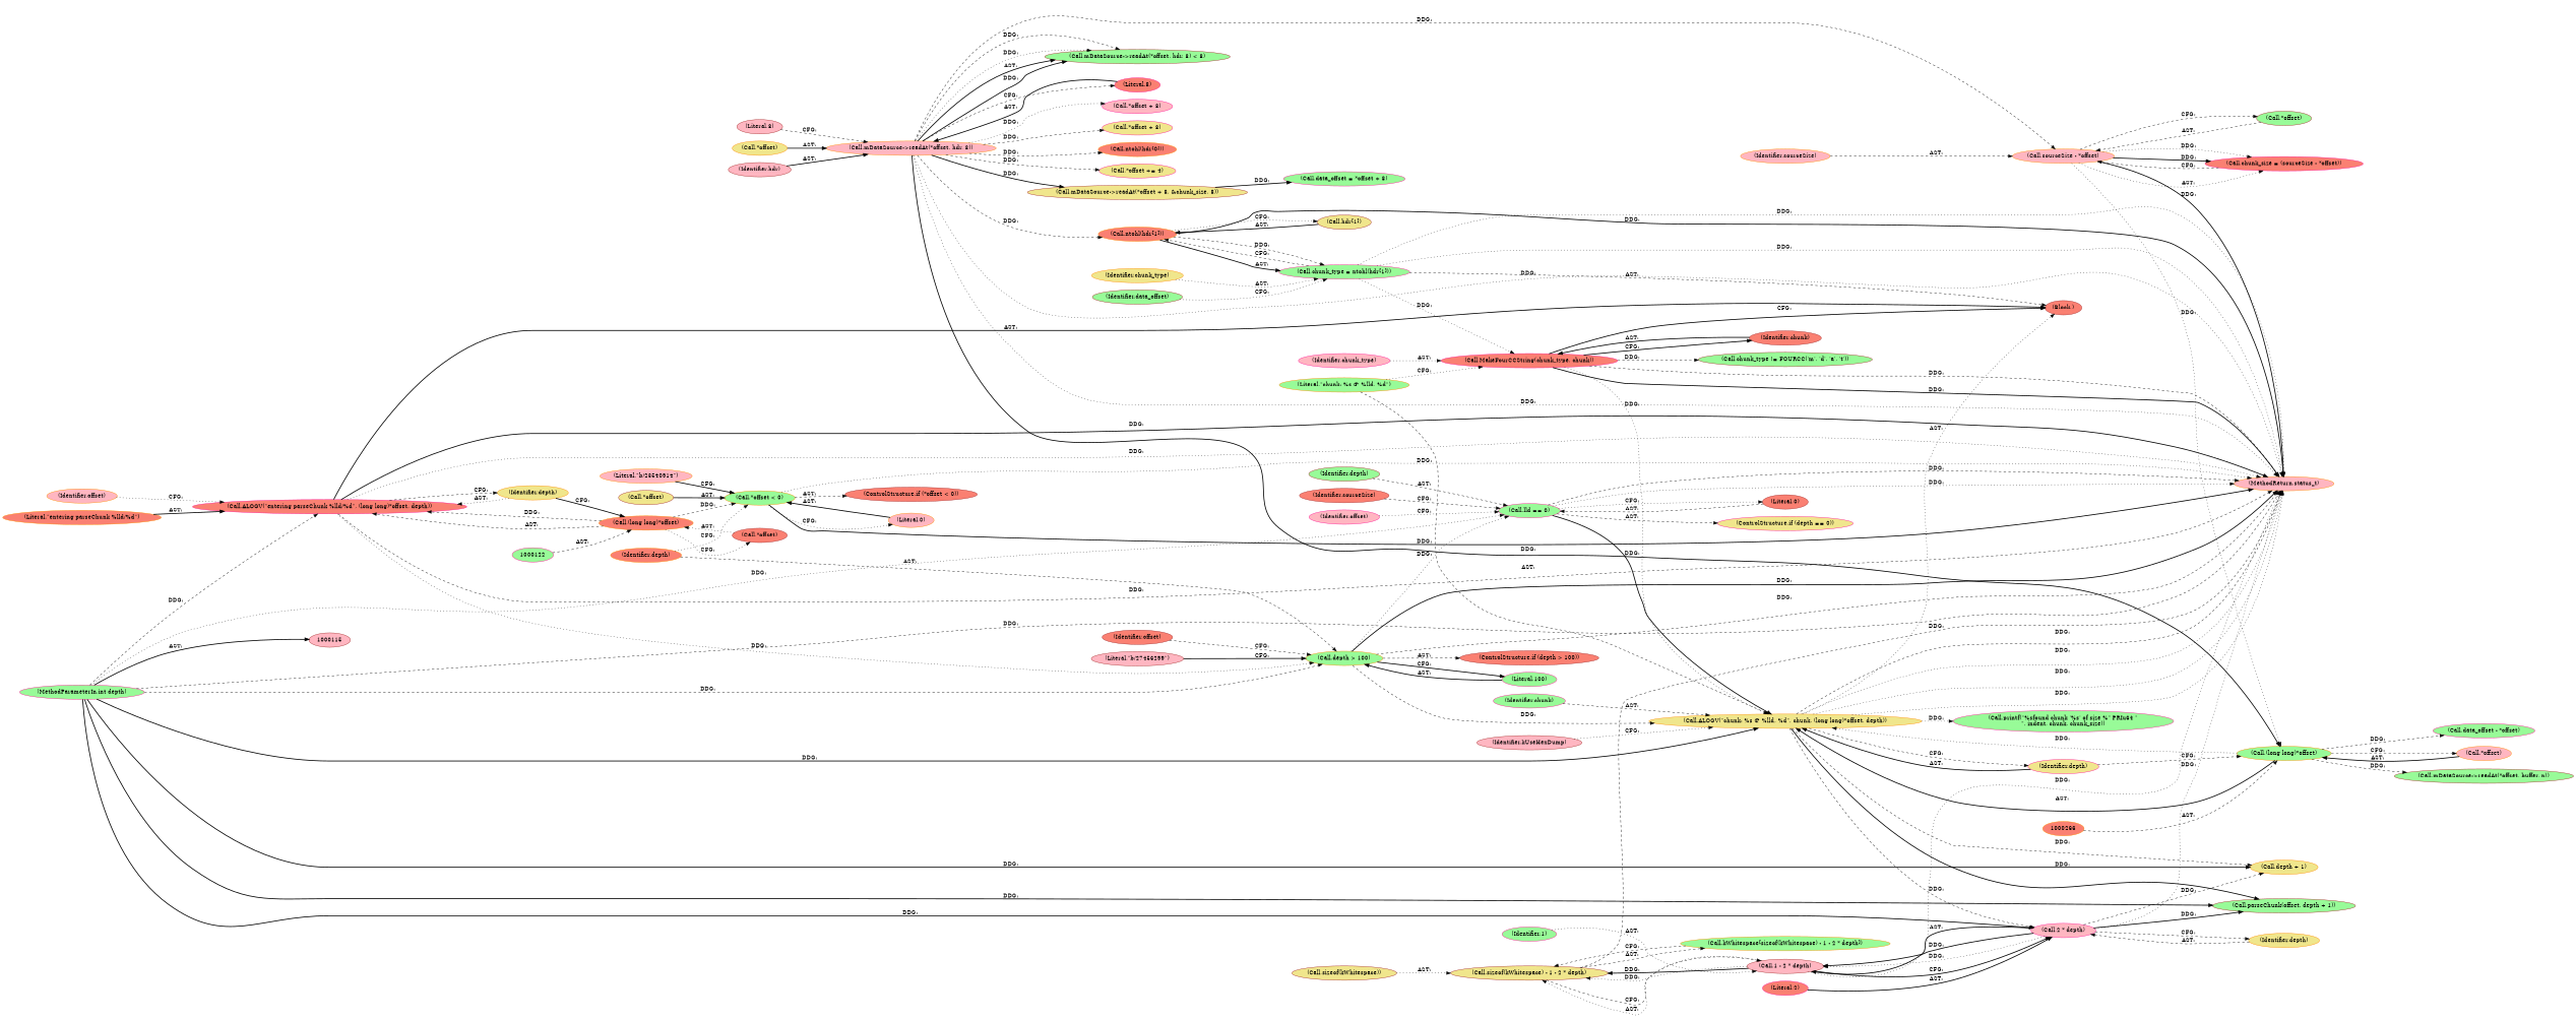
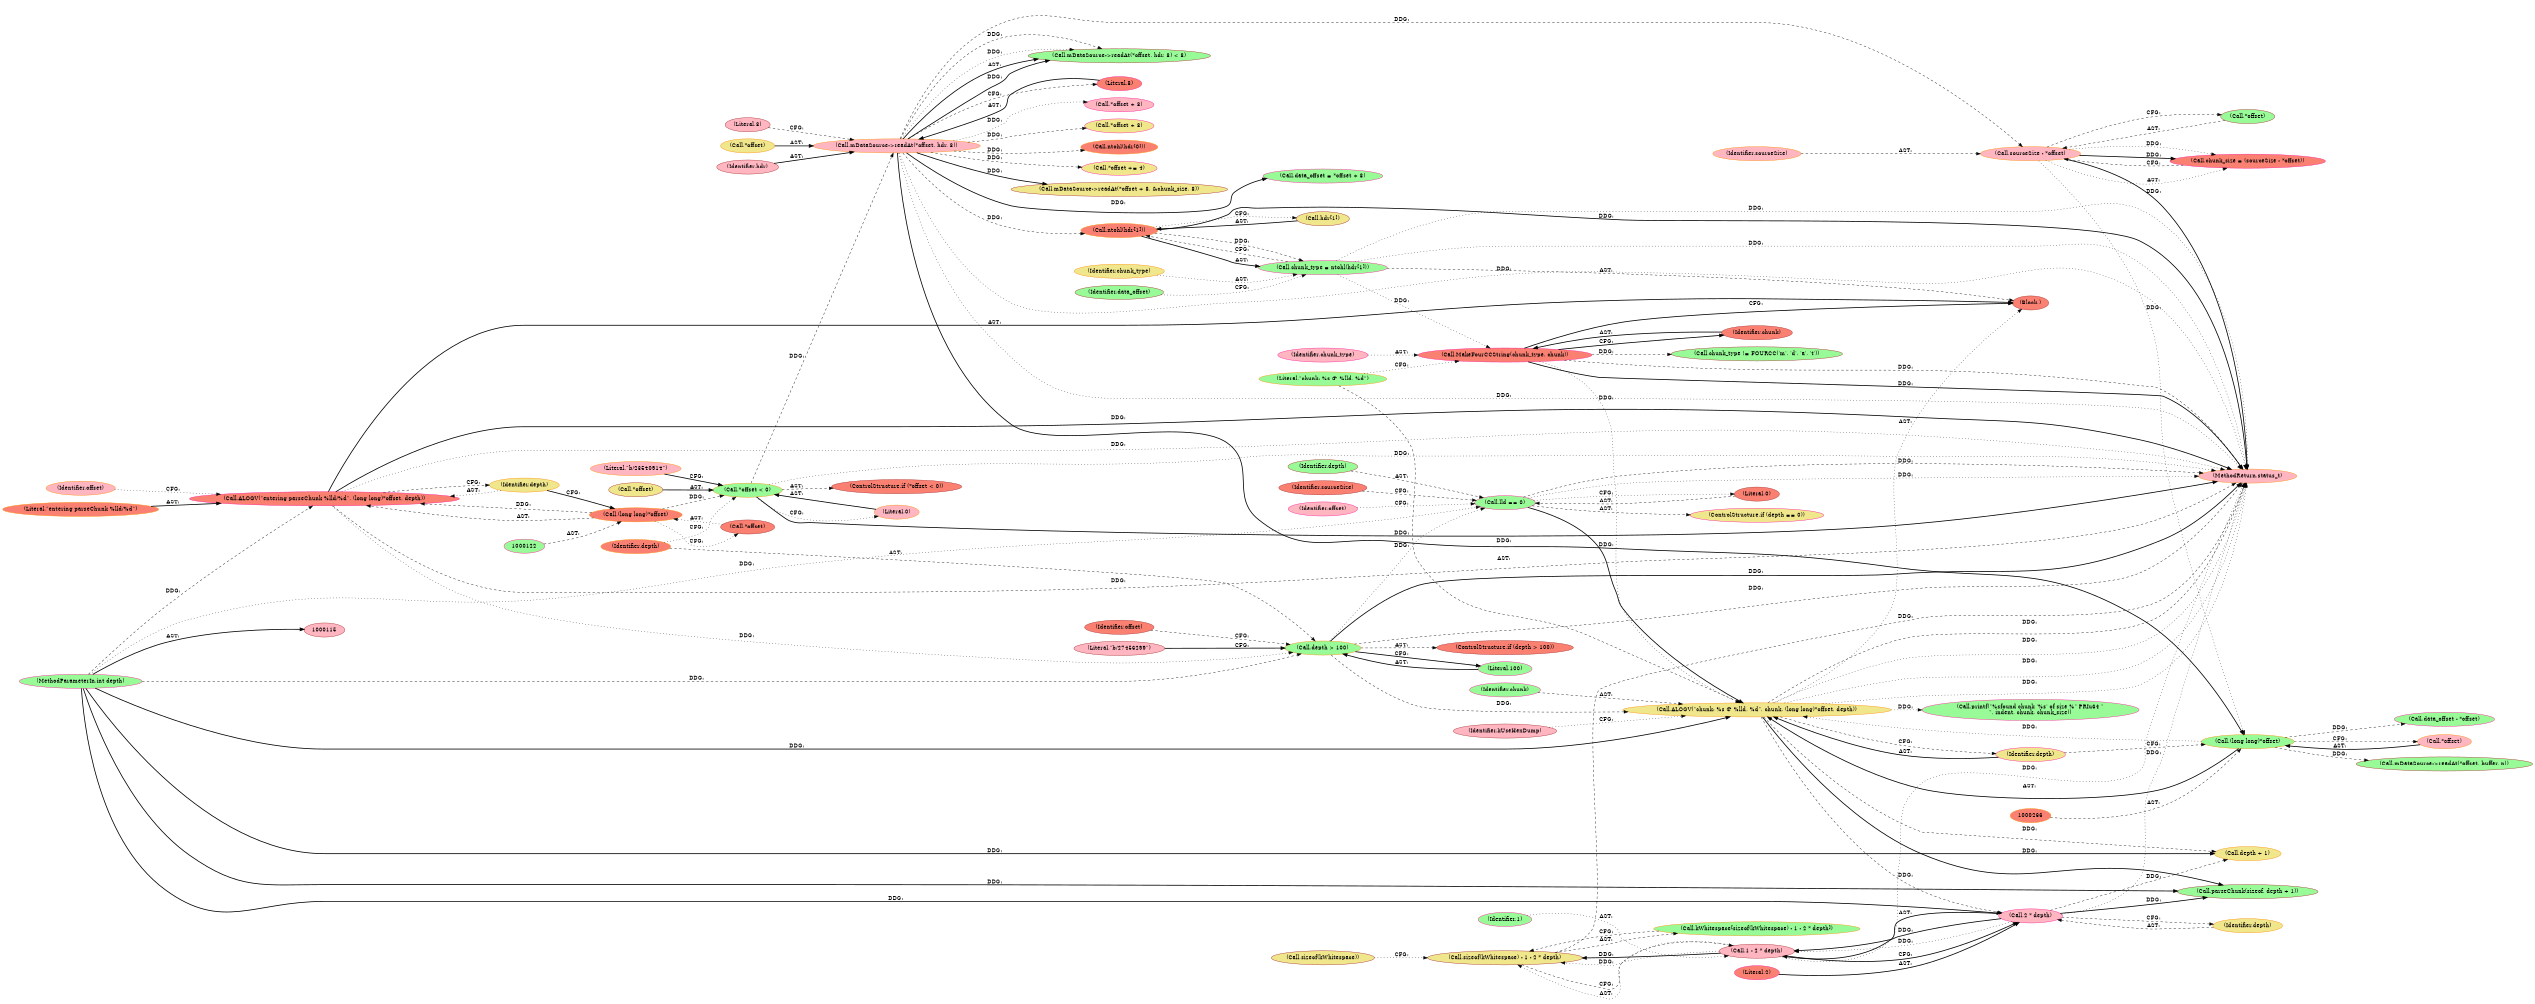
  digraph {
    rankdir=LR
    node [color=brown fillcolor=palegreen style=filled]
    edge [style=dashed]
    n1 [fillcolor=khaki label="(Call,sizeof(kWhitespace) - 1 - 2 * depth)"]
    n2 [fillcolor=lightpink label="(Call,1 - 2 * depth)"]
    n3 [color=darkorange label="(Call,kWhitespace[sizeof(kWhitespace) - 1 - 2 * depth])"]
    n4 [color=darkorange fillcolor=lightpink label="(MethodReturn,status_t)"]
    n5 [color=deeppink fillcolor=lightpink label="(Call,2 * depth)"]
    n6 [color=darkorange fillcolor=khaki label="(Identifier,depth)"]
-   n7 [label="(Call,parseChunk(offset, depth + 1))"]
+   n7 [label="(Call,parseChunk(sizeof, depth + 1))"]
    n8 [color=darkorange fillcolor=khaki label="(Call,depth + 1)"]
    n9 [color=darkorange fillcolor=khaki label="(Call,ALOGV(\"chunk: %s @ %lld, %d\", chunk, (long long)*offset, depth))"]
    n10 [color=deeppink fillcolor=khaki label="(Identifier,depth)"]
    n11 [color=deeppink label="(Call,printf(\"%sfound chunk '%s' of size %\" PRIu64 \"\n\", indent, chunk, chunk_size))"]
    n12 [fillcolor=salmon label="(Block,)"]
    n13 [color=darkorange label="(Call,(long long)*offset)"]
    n14 [color=deeppink fillcolor=salmon label="(Call,MakeFourCCString(chunk_type, chunk))"]
    n15 [label="(Call,chunk_type != FOURCC('m', 'd', 'a', 't'))"]
    n16 [fillcolor=salmon label="(Identifier,chunk)"]
    n17 [color=deeppink label="(Call,chunk_type = ntohl(hdr[1]))"]
    n18 [color=darkorange fillcolor=salmon label="(Call,ntohl(hdr[1]))"]
    n19 [fillcolor=khaki label="(Call,hdr[1])"]
    n20 [color=darkorange fillcolor=lightpink label="(Call,mDataSource->readAt(*offset, hdr, 8))"]
    n21 [color=darkorange fillcolor=lightpink label="(Call,sourceSize - *offset)"]
    n22 [color=deeppink label="(Call,data_offset = *offset + 8)"]
    n23 [fillcolor=khaki label="(Call,mDataSource->readAt(*offset + 8, &chunk_size, 8))"]
    n24 [color=deeppink fillcolor=khaki label="(Call,*offset + 8)"]
    n25 [color=darkorange fillcolor=salmon label="(Call,ntohl(hdr[0]))"]
    n26 [color=deeppink fillcolor=khaki label="(Call,*offset += 4)"]
    n27 [label="(Call,mDataSource->readAt(*offset, hdr, 8) < 8)"]
    n28 [color=deeppink fillcolor=salmon label="(Literal,8)"]
    n29 [color=deeppink fillcolor=lightpink label="(Call,*offset + 8)"]
    n30 [color=deeppink label="(Call,data_offset - *offset)"]
    n31 [color=darkorange fillcolor=lightpink label="(Call,*offset)"]
    n32 [label="(Call,mDataSource->readAt(*offset, buffer, n))"]
    n33 [label="(Call,*offset)"]
    n34 [color=deeppink fillcolor=salmon label="(Call,chunk_size = (sourceSize - *offset))"]
    n35 [color=darkorange label="(Call,*offset < 0)"]
    n36 [color=darkorange fillcolor=lightpink label="(Literal,0)"]
    n37 [fillcolor=salmon label="(ControlStructure,if (*offset < 0))"]
    n38 [color=darkorange fillcolor=salmon label="(Call,(long long)*offset)"]
    n39 [color=deeppink fillcolor=salmon label="(Call,ALOGV(\"entering parseChunk %lld/%d\", (long long)*offset, depth))"]
    n40 [fillcolor=salmon label="(Call,*offset)"]
    n41 [color=darkorange label="(Call,depth > 100)"]
    n42 [color=darkorange fillcolor=khaki label="(Identifier,depth)"]
    n43 [color=deeppink label="(Call,lld == 0)"]
    n44 [fillcolor=salmon label="(Literal,0)"]
    n45 [color=deeppink fillcolor=khaki label="(ControlStructure,if (depth == 0))"]
    n46 [fillcolor=salmon label="(ControlStructure,if (depth > 100))"]
    n47 [color=deeppink label="(Literal,100)"]
    n48 [color=deeppink label="(MethodParameterIn,int depth)"]
    1000115 [fillcolor=lightpink]
    n50 [label="(Identifier,depth)"]
    n51 [fillcolor=lightpink label="(Literal,\"b/27456299\")"]
    n52 [color=deeppink label="(Identifier,1)"]
    n53 [color=darkorange fillcolor=lightpink label="(Identifier,sourceSize)"]
    n54 [fillcolor=salmon label="(Identifier,offset)"]
    n55 [fillcolor=khaki label="(Call,sizeof(kWhitespace))"]
    n56 [fillcolor=lightpink label="(Identifier,kUseHexDump)"]
    n57 [color=darkorange fillcolor=khaki label="(Identifier,chunk_type)"]
    n58 [color=darkorange fillcolor=salmon label="(Identifier,depth)"]
    n59 [color=deeppink fillcolor=salmon label="(Literal,2)"]
    n60 [fillcolor=salmon label="(Identifier,sourceSize)"]
    n61 [color=darkorange label="(Literal,\"chunk: %s @ %lld, %d\")"]
    n62 [fillcolor=khaki label="(Call,*offset)"]
    n63 [fillcolor=lightpink label="(Literal,8)"]
    n64 [color=darkorange fillcolor=salmon label="(Literal,\"entering parseChunk %lld/%d\")"]
    n65 [label="(Identifier,data_offset)"]
    n66 [color=darkorange fillcolor=khaki label="(Call,*offset)"]
    n67 [color=deeppink fillcolor=lightpink label="(Identifier,offset)"]
    n68 [fillcolor=lightpink label="(Identifier,hdr)"]
    n69 [color=deeppink label="(Identifier,chunk)"]
    n70 [color=deeppink fillcolor=lightpink label="(Identifier,chunk_type)"]
    n71 [color=darkorange fillcolor=lightpink label="(Identifier,offset)"]
    n72 [color=darkorange fillcolor=lightpink label="(Literal,\"b/23540914\")"]
    1000122 [color=deeppink]
    1000266 [color=darkorange fillcolor=salmon]
    n1 -> n2 [label="CFG: "]
    n1 -> n3 [label="AST: "]
    n1 -> n4 [label="DDG: "]
    n2 -> n1 [label="AST: " style=dotted]
    n2 -> n1 [label="DDG: " style=bold]
    n2 -> n1 [label="DDG: " style=dotted]
    n2 -> n4 [label="DDG: " style=dotted]
    n2 -> n5 [label="CFG: " style=bold]
    n3 -> n1 [label="CFG: "]
    n5 -> n2 [label="AST: " style=bold]
    n5 -> n2 [label="DDG: " style=bold]
    n5 -> n2 [label="DDG: " style=dotted]
    n5 -> n4 [label="DDG: " style=dotted]
    n5 -> n6 [label="CFG: "]
    n5 -> n7 [label="DDG: " style=bold]
    n5 -> n8 [label="DDG: "]
    n6 -> n5 [label="AST: "]
    n9 -> n4 [label="DDG: "]
    n9 -> n4 [label="DDG: " style=dotted]
    n9 -> n4 [label="DDG: " style=dotted]
    n9 -> n4 [label="DDG: " style=dotted]
    n9 -> n5 [label="DDG: "]
    n9 -> n7 [label="DDG: " style=bold]
    n9 -> n8 [label="DDG: "]
    n9 -> n10 [label="CFG: "]
    n9 -> n11 [label="DDG: " style=dotted]
    n9 -> n12 [label="AST: " style=dotted]
    n10 -> n9 [label="AST: " style=bold]
    n10 -> n13 [label="CFG: "]
    n13 -> n9 [label="AST: " style=bold]
    n13 -> n9 [label="DDG: " style=dotted]
    n13 -> n30 [label="DDG: "]
    n13 -> n31 [label="CFG: "]
    n13 -> n32 [label="DDG: "]
    n14 -> n4 [label="DDG: " style=bold]
    n14 -> n4 [label="DDG: "]
    n14 -> n9 [label="DDG: " style=dotted]
    n14 -> n12 [label="CFG: " style=bold]
    n14 -> n15 [label="DDG: "]
    n14 -> n16 [label="CFG: " style=bold]
    n16 -> n14 [label="AST: " style=bold]
    n17 -> n4 [label="DDG: " style=dotted]
    n17 -> n4 [label="DDG: " style=dotted]
    n17 -> n12 [label="AST: "]
    n17 -> n14 [label="DDG: " style=dotted]
    n17 -> n18 [label="CFG: "]
    n18 -> n4 [label="DDG: " style=bold]
    n18 -> n17 [label="AST: " style=bold]
    n18 -> n17 [label="DDG: "]
    n18 -> n19 [label="CFG: " style=dotted]
    n19 -> n18 [label="AST: " style=bold]
    n20 -> n4 [label="DDG: " style=dotted]
    n20 -> n4 [label="DDG: " style=dotted]
    n20 -> n13 [label="DDG: " style=bold]
    n20 -> n18 [label="DDG: "]
    n20 -> n21 [label="DDG: "]
-   n23 -> n22 [label="DDG: " style=bold]
+   n20 -> n22 [label="DDG: " style=bold]
    n20 -> n23 [label="DDG: " style=bold]
    n20 -> n24 [label="DDG: "]
    n20 -> n25 [label="DDG: "]
    n20 -> n26 [label="DDG: "]
    n20 -> n27 [label="AST: " style=bold]
    n20 -> n27 [label="DDG: " style=bold]
    n20 -> n27 [label="DDG: "]
    n20 -> n27 [label="DDG: " style=dotted]
    n20 -> n28 [label="CFG: "]
    n20 -> n29 [label="DDG: " style=dotted]
    n21 -> n4 [label="DDG: " style=bold]
    n21 -> n13 [label="DDG: " style=dotted]
    n21 -> n33 [label="CFG: "]
    n21 -> n34 [label="AST: " style=dotted]
    n21 -> n34 [label="DDG: " style=dotted]
    n21 -> n34 [label="DDG: " style=bold]
    n28 -> n20 [label="AST: " style=bold]
    n31 -> n13 [label="AST: " style=bold]
    n33 -> n21 [label="AST: "]
    n34 -> n21 [label="CFG: "]
    n35 -> n4 [label="DDG: " style=dotted]
    n35 -> n4 [label="DDG: " style=bold]
+   n35 -> n20 [label="DDG: "]
    n35 -> n36 [label="CFG: " style=dotted]
    n35 -> n37 [label="AST: "]
    n36 -> n35 [label="AST: " style=bold]
    n38 -> n35 [label="DDG: "]
    n38 -> n39 [label="AST: "]
    n38 -> n39 [label="DDG: "]
    n38 -> n40 [label="CFG: " style=dotted]
    n39 -> n4 [label="DDG: " style=dotted]
    n39 -> n4 [label="DDG: "]
    n39 -> n4 [label="DDG: " style=bold]
    n39 -> n12 [label="AST: " style=bold]
    n39 -> n41 [label="DDG: " style=dotted]
    n39 -> n42 [label="CFG: "]
    n40 -> n38 [label="AST: " style=dotted]
    n41 -> n4 [label="DDG: " style=bold]
    n41 -> n4 [label="DDG: "]
    n41 -> n9 [label="DDG: "]
    n41 -> n43 [label="DDG: " style=dotted]
    n41 -> n46 [label="AST: "]
    n41 -> n47 [label="CFG: " style=bold]
    n42 -> n38 [label="CFG: " style=bold]
    n42 -> n39 [label="AST: " style=dotted]
    n43 -> n4 [label="DDG: " style=dotted]
    n43 -> n4 [label="DDG: "]
    n43 -> n9 [label="DDG: " style=bold]
    n43 -> n44 [label="CFG: " style=dotted]
    n43 -> n45 [label="AST: "]
    n44 -> n43 [label="AST: "]
    n47 -> n41 [label="AST: " style=bold]
-   n48 -> n4 [label="DDG: "]
    n48 -> n5 [label="DDG: " style=bold]
    n48 -> n7 [label="DDG: " style=bold]
    n48 -> n8 [label="DDG: " style=bold]
    n48 -> n9 [label="DDG: " style=bold]
    n48 -> n39 [label="DDG: "]
    n48 -> n41 [label="DDG: "]
    n48 -> n43 [label="DDG: " style=dotted]
    n48 -> 1000115 [label="AST: " style=bold]
    n50 -> n43 [label="AST: "]
    n51 -> n41 [label="CFG: " style=bold]
    n52 -> n2 [label="AST: " style=dotted]
    n53 -> n21 [label="AST: "]
    n54 -> n41 [label="CFG: "]
-   n55 -> n1 [label="AST: " style=dotted]
+   n55 -> n1 [label="CFG: " style=dotted]
    n56 -> n9 [label="CFG: " style=dotted]
    n57 -> n17 [label="AST: " style=dotted]
    n58 -> n35 [label="CFG: " style=dotted]
    n58 -> n41 [label="AST: "]
    n59 -> n5 [label="AST: " style=bold]
    n60 -> n43 [label="CFG: "]
    n61 -> n9 [label="AST: "]
    n61 -> n14 [label="CFG: " style=dotted]
    n62 -> n35 [label="AST: " style=bold]
    n63 -> n20 [label="CFG: "]
    n64 -> n39 [label="AST: " style=bold]
    n65 -> n17 [label="CFG: " style=dotted]
    n66 -> n20 [label="AST: " style=bold]
    n67 -> n43 [label="CFG: " style=dotted]
    n68 -> n20 [label="AST: " style=bold]
    n69 -> n9 [label="AST: "]
    n70 -> n14 [label="AST: " style=dotted]
    n71 -> n39 [label="CFG: " style=dotted]
    n72 -> n35 [label="CFG: " style=bold]
    1000122 -> n38 [label="AST: "]
    1000266 -> n13 [label="AST: "]
  }
